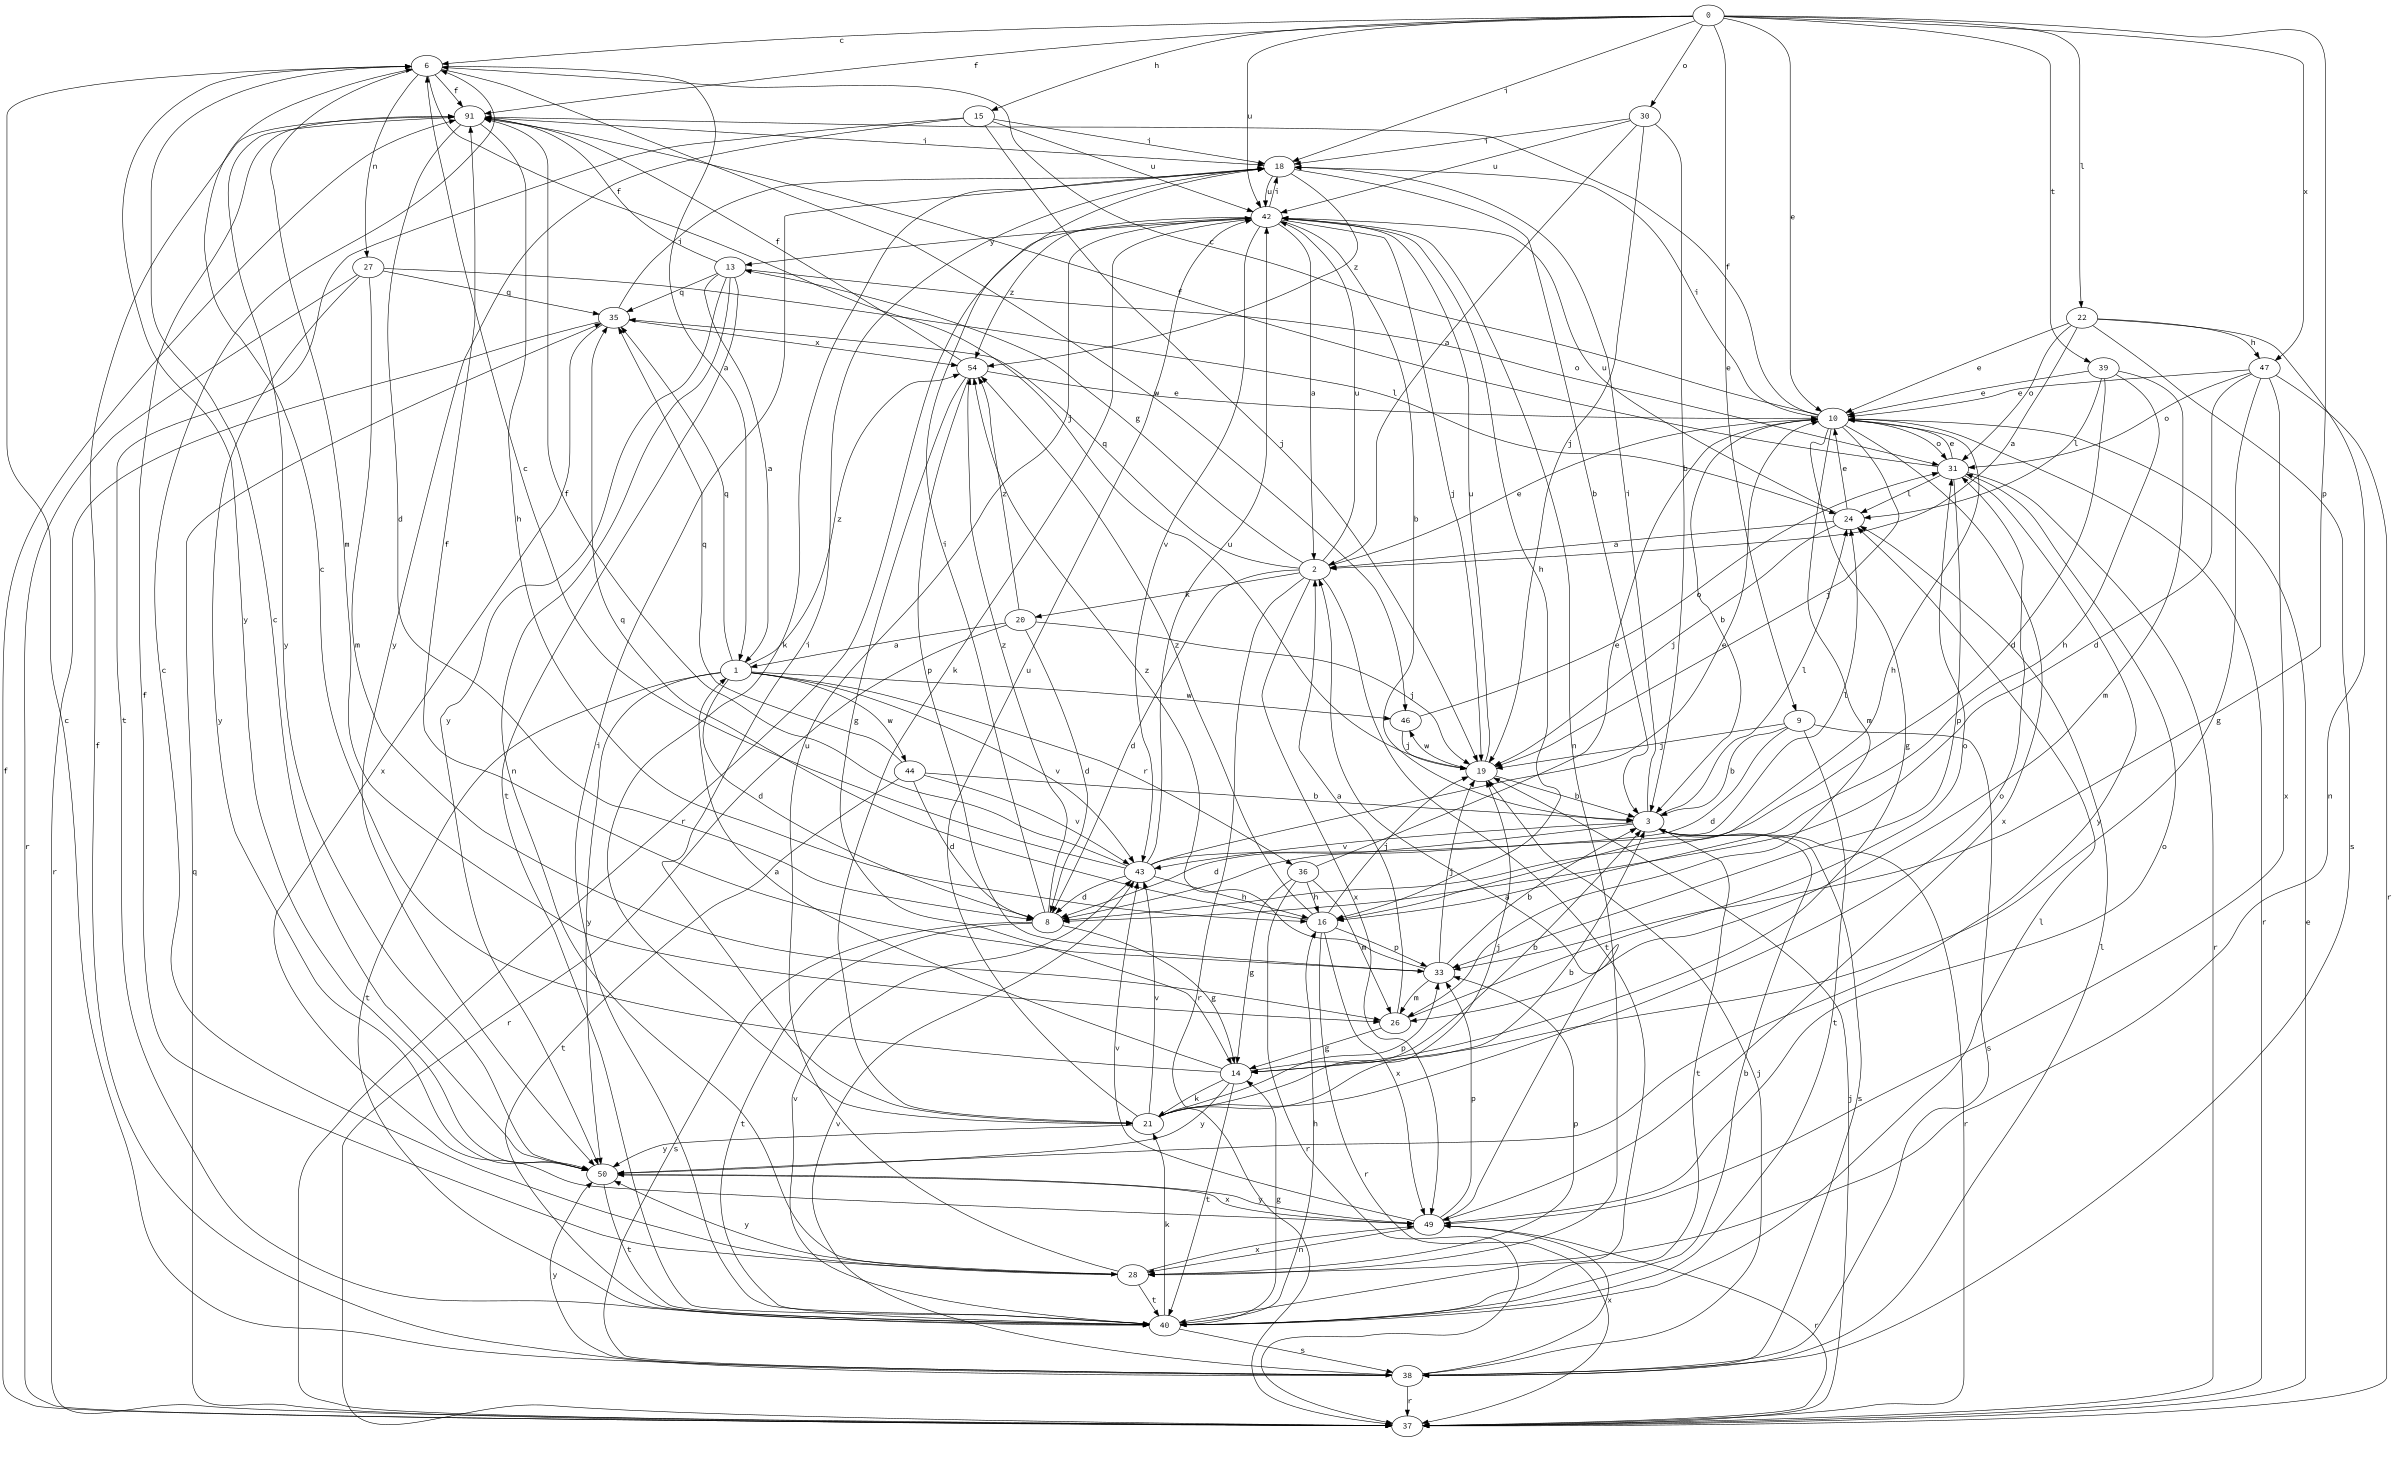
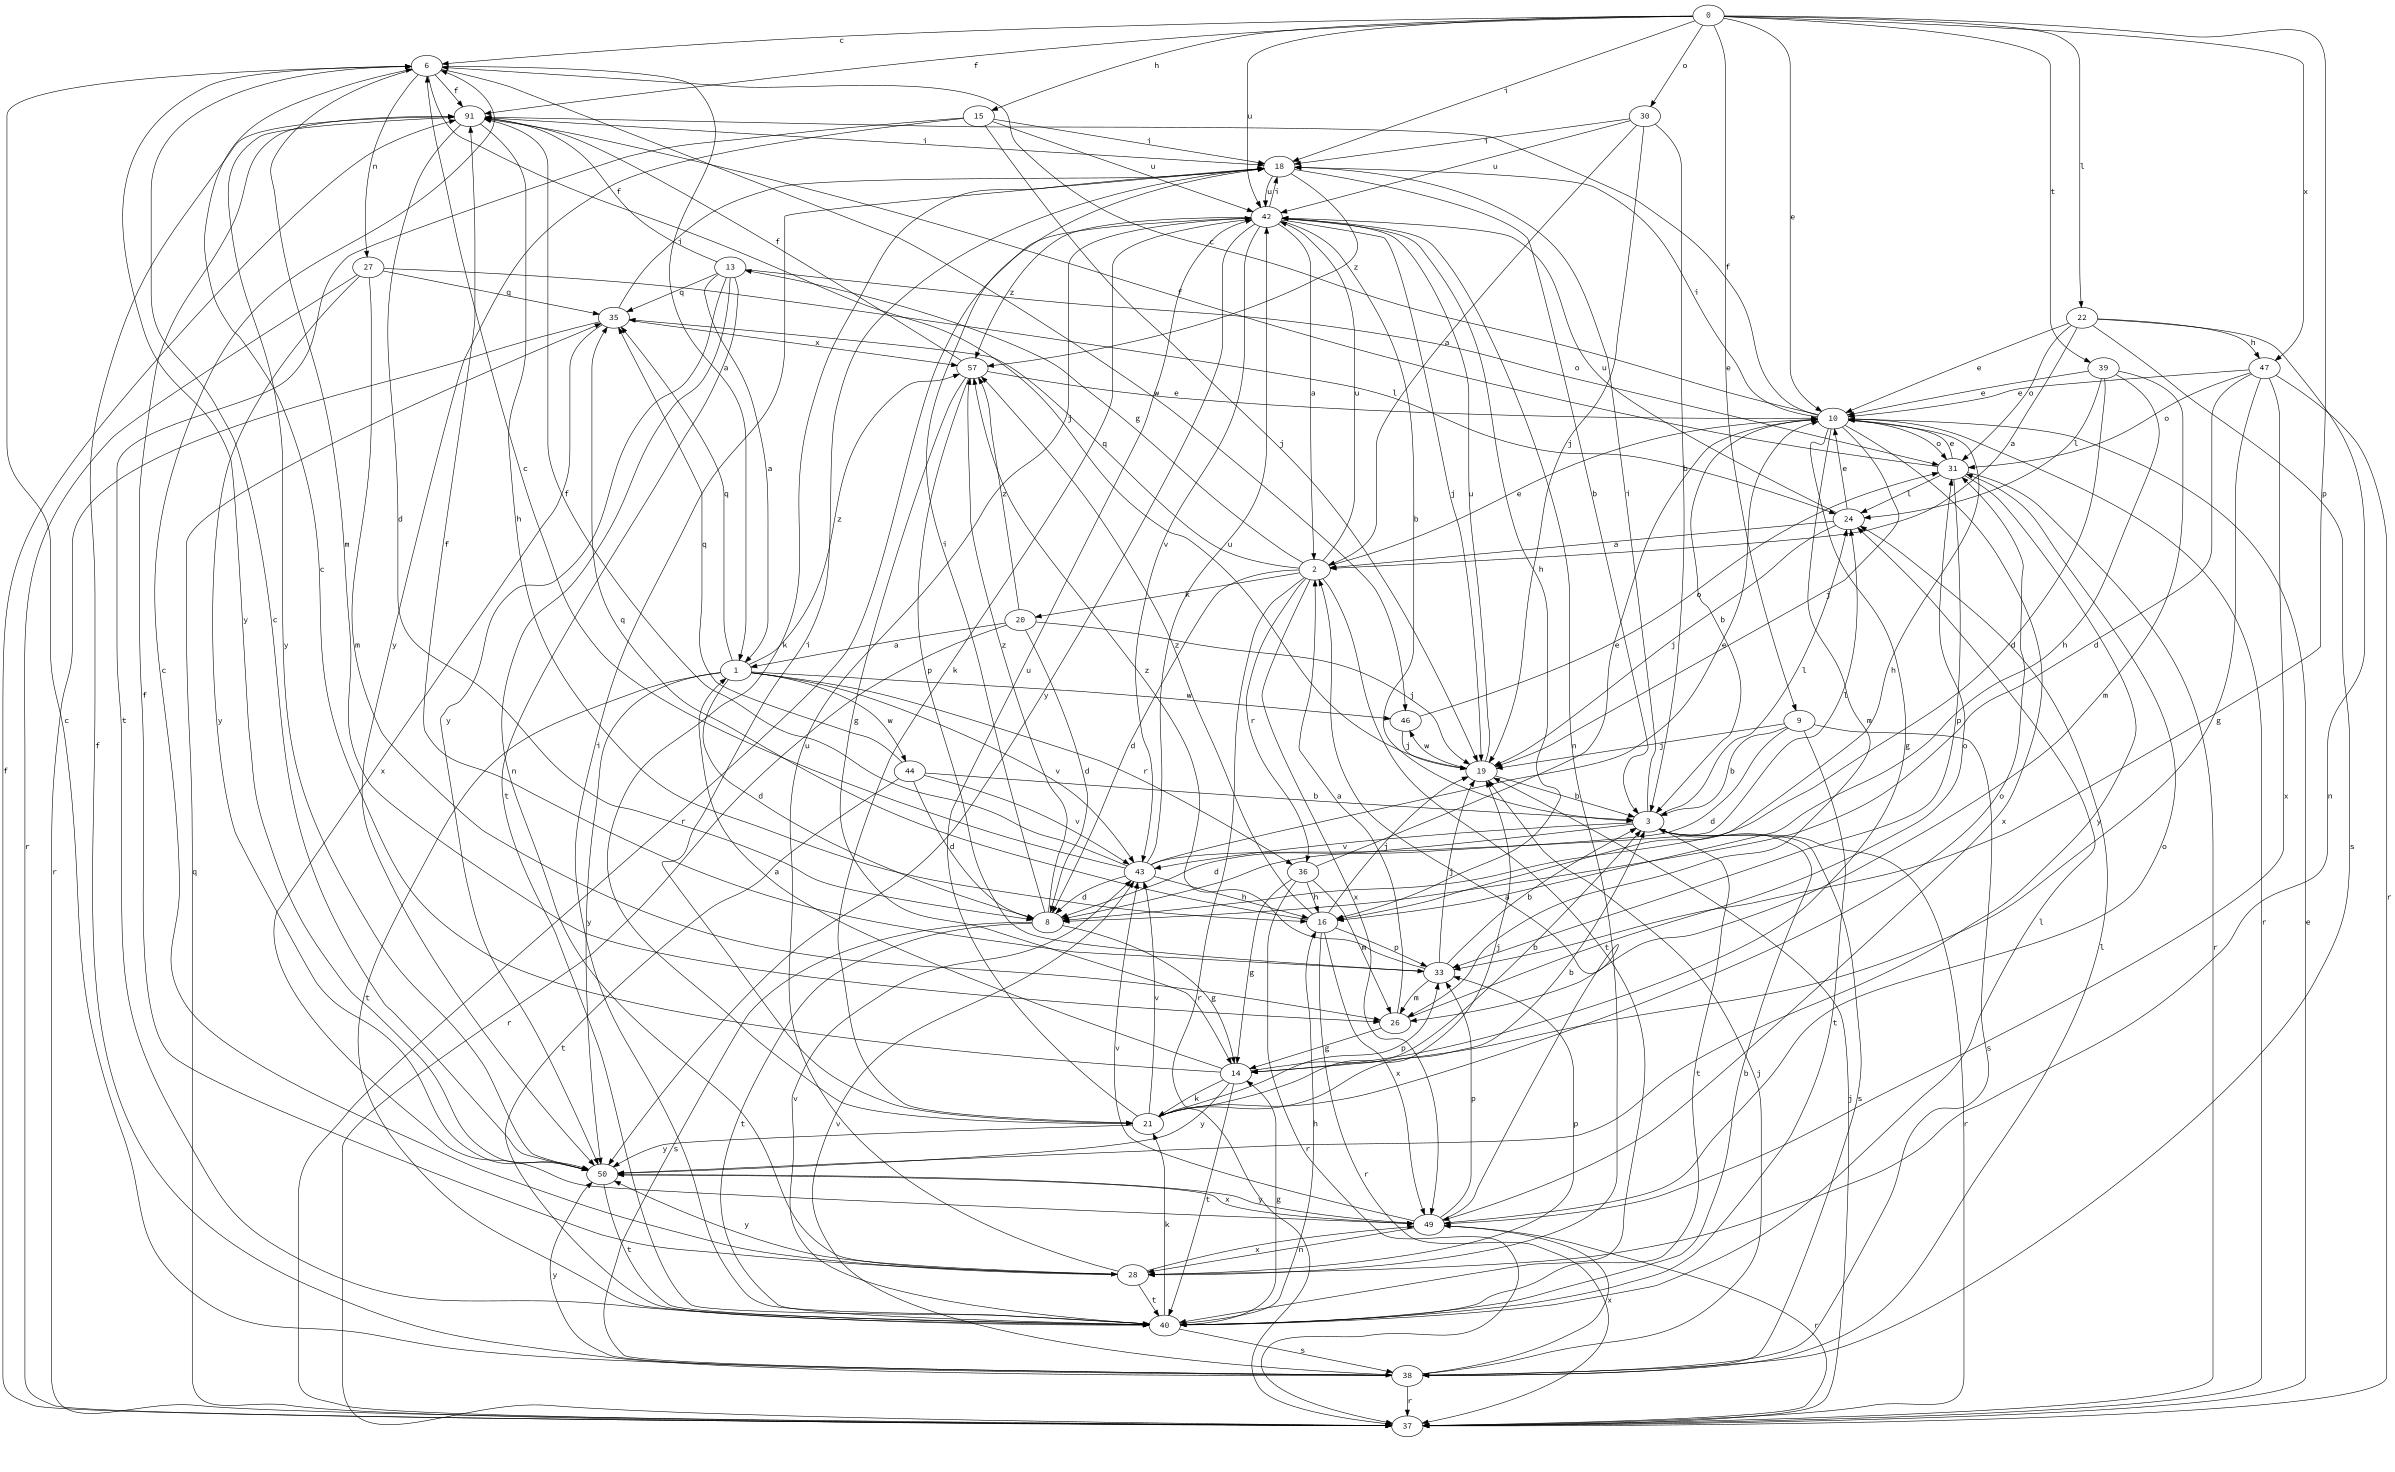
  strict digraph {
    fontname="Source Code Pro"
    node [fontname="Source Code Pro"]
    edge [fontname="Source Code Pro"]
    0
    6
    9
    10
    n5 [label=91]
    15
    18
    22
    30
    33
    39
    42
    47
    1
    46
    50
    19
    26
    27
    8
    40
    3
    38
    37
    49
    14
    16
    31
-   54
+   54 [label=57]
    21
    2
    28
    24
    43
    35
    36
    44
    13
    20
    0 -> 6 [label=c]
    0 -> 9 [label=e]
    0 -> 10 [label=e]
    0 -> n5 [label=f]
    0 -> 15 [label=h]
    0 -> 18 [label=i]
    0 -> 22 [label=l]
    0 -> 30 [label=o]
    0 -> 33 [label=p]
    0 -> 39 [label=t]
    0 -> 42 [label=u]
    0 -> 47 [label=x]
    6 -> n5 [label=f]
    6 -> 1 [label=a]
    6 -> 46 [label=w]
    6 -> 50 [label=y]
    6 -> 19 [label=j]
    6 -> 26 [label=m]
    6 -> 27 [label=n]
    9 -> 19 [label=j]
    9 -> 8 [label=d]
    9 -> 40 [label=t]
    9 -> 3 [label=b]
    9 -> 38 [label=s]
    10 -> 6 [label=c]
    10 -> n5 [label=f]
    10 -> 18 [label=i]
    10 -> 19 [label=j]
    10 -> 26 [label=m]
    10 -> 3 [label=b]
    10 -> 37 [label=r]
    10 -> 49 [label=x]
    10 -> 14 [label=g]
    10 -> 16 [label=h]
    10 -> 31 [label=o]
    n5 -> 18 [label=i]
    n5 -> 50 [label=y]
    n5 -> 8 [label=d]
    n5 -> 16 [label=h]
    15 -> 18 [label=i]
    15 -> 42 [label=u]
    15 -> 50 [label=y]
    15 -> 19 [label=j]
    15 -> 40 [label=t]
    18 -> 42 [label=u]
    18 -> 3 [label=b]
    18 -> 54 [label=z]
    18 -> 21 [label=k]
    22 -> 10 [label=e]
    22 -> 47 [label=h]
    22 -> 38 [label=s]
    22 -> 31 [label=o]
    22 -> 2 [label=a]
    22 -> 28 [label=n]
    30 -> 18 [label=i]
    30 -> 42 [label=u]
    30 -> 19 [label=j]
    30 -> 3 [label=b]
    30 -> 2 [label=a]
    33 -> n5 [label=f]
    33 -> 19 [label=j]
    33 -> 26 [label=m]
    33 -> 3 [label=b]
    33 -> 54 [label=z]
    39 -> 10 [label=e]
    39 -> 26 [label=m]
    39 -> 8 [label=d]
    39 -> 16 [label=h]
    39 -> 24 [label=l]
    42 -> 18 [label=i]
-   42 -> 13 [label=y]
+   42 -> 50 [label=y]
    42 -> 19 [label=j]
    42 -> 3 [label=b]
    42 -> 37 [label=r]
    42 -> 16 [label=h]
    42 -> 54 [label=z]
    42 -> 21 [label=k]
    42 -> 2 [label=a]
    42 -> 28 [label=n]
    42 -> 43 [label=v]
    47 -> 10 [label=e]
    47 -> 8 [label=d]
    47 -> 37 [label=r]
    47 -> 49 [label=x]
    47 -> 14 [label=g]
    47 -> 31 [label=o]
    1 -> 46 [label=w]
    1 -> 50 [label=y]
    1 -> 8 [label=d]
    1 -> 40 [label=t]
    1 -> 54 [label=z]
    1 -> 43 [label=v]
    1 -> 35 [label=q]
    1 -> 36 [label=r]
    1 -> 44 [label=w]
    46 -> 19 [label=j]
    46 -> 31 [label=o]
    50 -> 6 [label=c]
    50 -> 40 [label=t]
    50 -> 49 [label=x]
    19 -> 42 [label=u]
    19 -> 46 [label=w]
    19 -> 3 [label=b]
    26 -> 14 [label=g]
    26 -> 31 [label=o]
    26 -> 2 [label=a]
    27 -> 50 [label=y]
    27 -> 26 [label=m]
    27 -> 37 [label=r]
    27 -> 24 [label=l]
    27 -> 35 [label=q]
    8 -> 18 [label=i]
    8 -> 40 [label=t]
    8 -> 38 [label=s]
    8 -> 14 [label=g]
    8 -> 54 [label=z]
    40 -> 18 [label=i]
    40 -> 3 [label=b]
    40 -> 38 [label=s]
    40 -> 14 [label=g]
    40 -> 16 [label=h]
    40 -> 21 [label=k]
    40 -> 24 [label=l]
    40 -> 43 [label=v]
    3 -> 18 [label=i]
    3 -> 8 [label=d]
    3 -> 40 [label=t]
    3 -> 38 [label=s]
    3 -> 37 [label=r]
    3 -> 24 [label=l]
    3 -> 43 [label=v]
    38 -> 6 [label=c]
    38 -> n5 [label=f]
    38 -> 50 [label=y]
    38 -> 19 [label=j]
    38 -> 37 [label=r]
    38 -> 49 [label=x]
    38 -> 24 [label=l]
    38 -> 43 [label=v]
    37 -> 10 [label=e]
    37 -> n5 [label=f]
    37 -> 19 [label=j]
    37 -> 35 [label=q]
    49 -> 33 [label=p]
    49 -> 50 [label=y]
    49 -> 37 [label=r]
    49 -> 31 [label=o]
    49 -> 2 [label=a]
    49 -> 28 [label=n]
    49 -> 43 [label=v]
    14 -> 6 [label=c]
    14 -> 1 [label=a]
    14 -> 50 [label=y]
    14 -> 40 [label=t]
    14 -> 3 [label=b]
    14 -> 21 [label=k]
    16 -> 33 [label=p]
    16 -> 19 [label=j]
    16 -> 37 [label=r]
    16 -> 49 [label=x]
    16 -> 54 [label=z]
    16 -> 35 [label=q]
    31 -> 10 [label=e]
    31 -> n5 [label=f]
    31 -> 33 [label=p]
    31 -> 50 [label=y]
    31 -> 37 [label=r]
    31 -> 24 [label=l]
    54 -> 10 [label=e]
    54 -> n5 [label=f]
    54 -> 33 [label=p]
    54 -> 14 [label=g]
    21 -> 18 [label=i]
    21 -> 33 [label=p]
    21 -> 42 [label=u]
    21 -> 50 [label=y]
    21 -> 19 [label=j]
    21 -> 3 [label=b]
    21 -> 31 [label=o]
    21 -> 43 [label=v]
    2 -> 10 [label=e]
    2 -> 42 [label=u]
    2 -> 8 [label=d]
    2 -> 40 [label=t]
    2 -> 37 [label=r]
    2 -> 49 [label=x]
    2 -> 35 [label=q]
+   2 -> 36 [label=r]
    2 -> 13 [label=g]
    2 -> 20 [label=k]
    28 -> 6 [label=c]
    28 -> n5 [label=f]
    28 -> 33 [label=p]
    28 -> 42 [label=u]
    28 -> 50 [label=y]
    28 -> 40 [label=t]
    28 -> 49 [label=x]
    24 -> 10 [label=e]
    24 -> 42 [label=u]
    24 -> 19 [label=j]
    24 -> 2 [label=a]
    43 -> 6 [label=c]
    43 -> 10 [label=e]
    43 -> n5 [label=f]
    43 -> 42 [label=u]
    43 -> 8 [label=d]
    43 -> 16 [label=h]
    43 -> 24 [label=l]
    35 -> 18 [label=i]
    35 -> 37 [label=r]
    35 -> 49 [label=x]
    35 -> 54 [label=x]
    36 -> 10 [label=e]
    36 -> 26 [label=m]
    36 -> 37 [label=r]
    36 -> 14 [label=g]
    36 -> 16 [label=h]
    44 -> 8 [label=d]
    44 -> 40 [label=t]
    44 -> 3 [label=b]
    44 -> 43 [label=v]
    44 -> 35 [label=q]
    13 -> n5 [label=f]
    13 -> 1 [label=a]
    13 -> 50 [label=y]
    13 -> 40 [label=t]
    13 -> 31 [label=o]
    13 -> 28 [label=n]
    13 -> 35 [label=q]
    20 -> 1 [label=a]
    20 -> 19 [label=j]
    20 -> 8 [label=d]
    20 -> 37 [label=r]
    20 -> 54 [label=z]
  }
